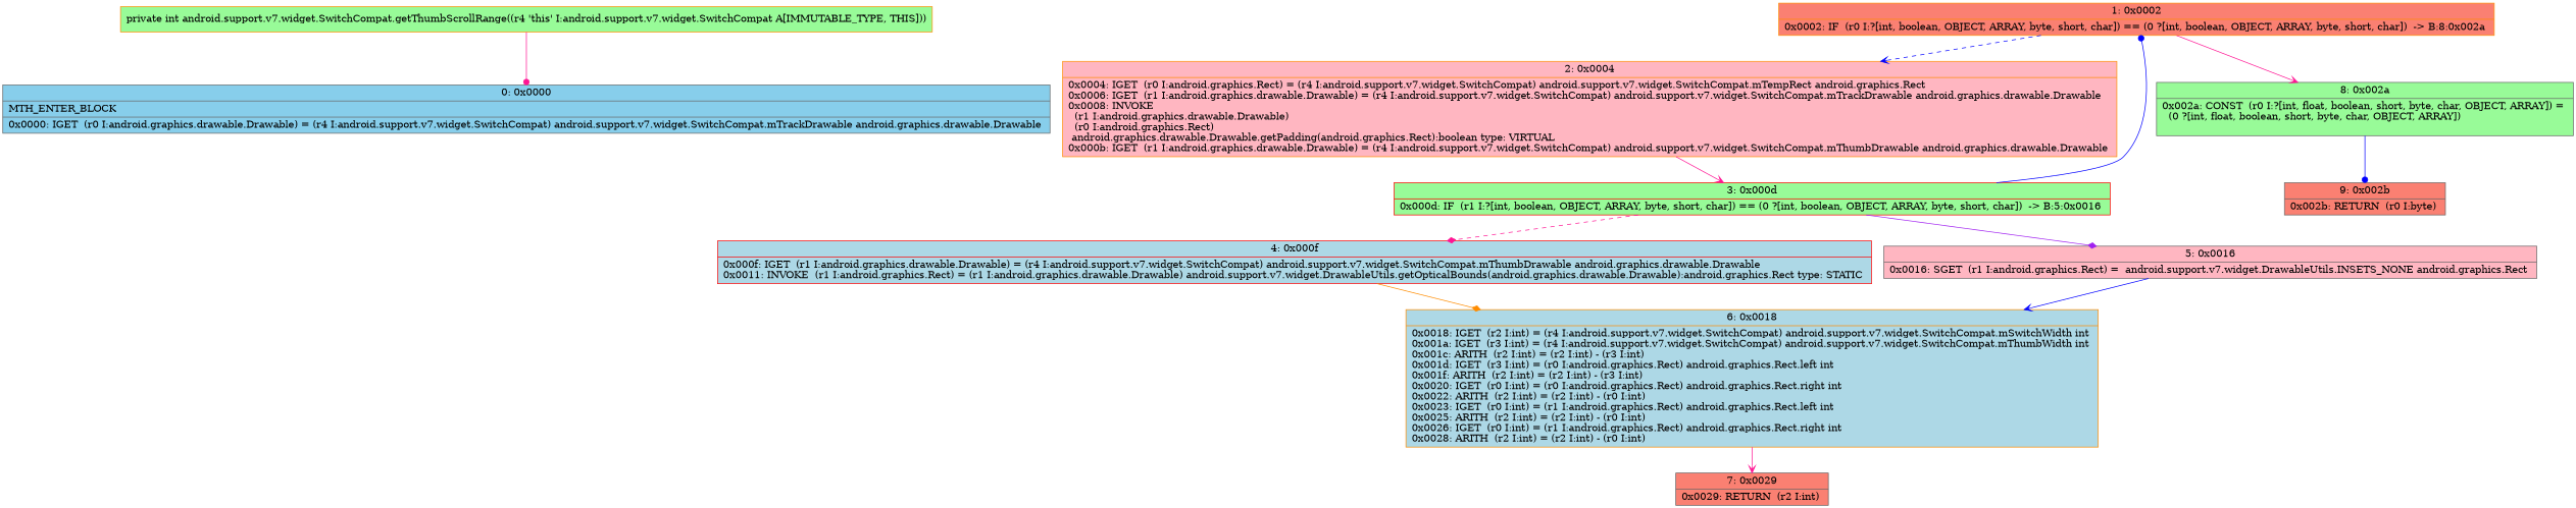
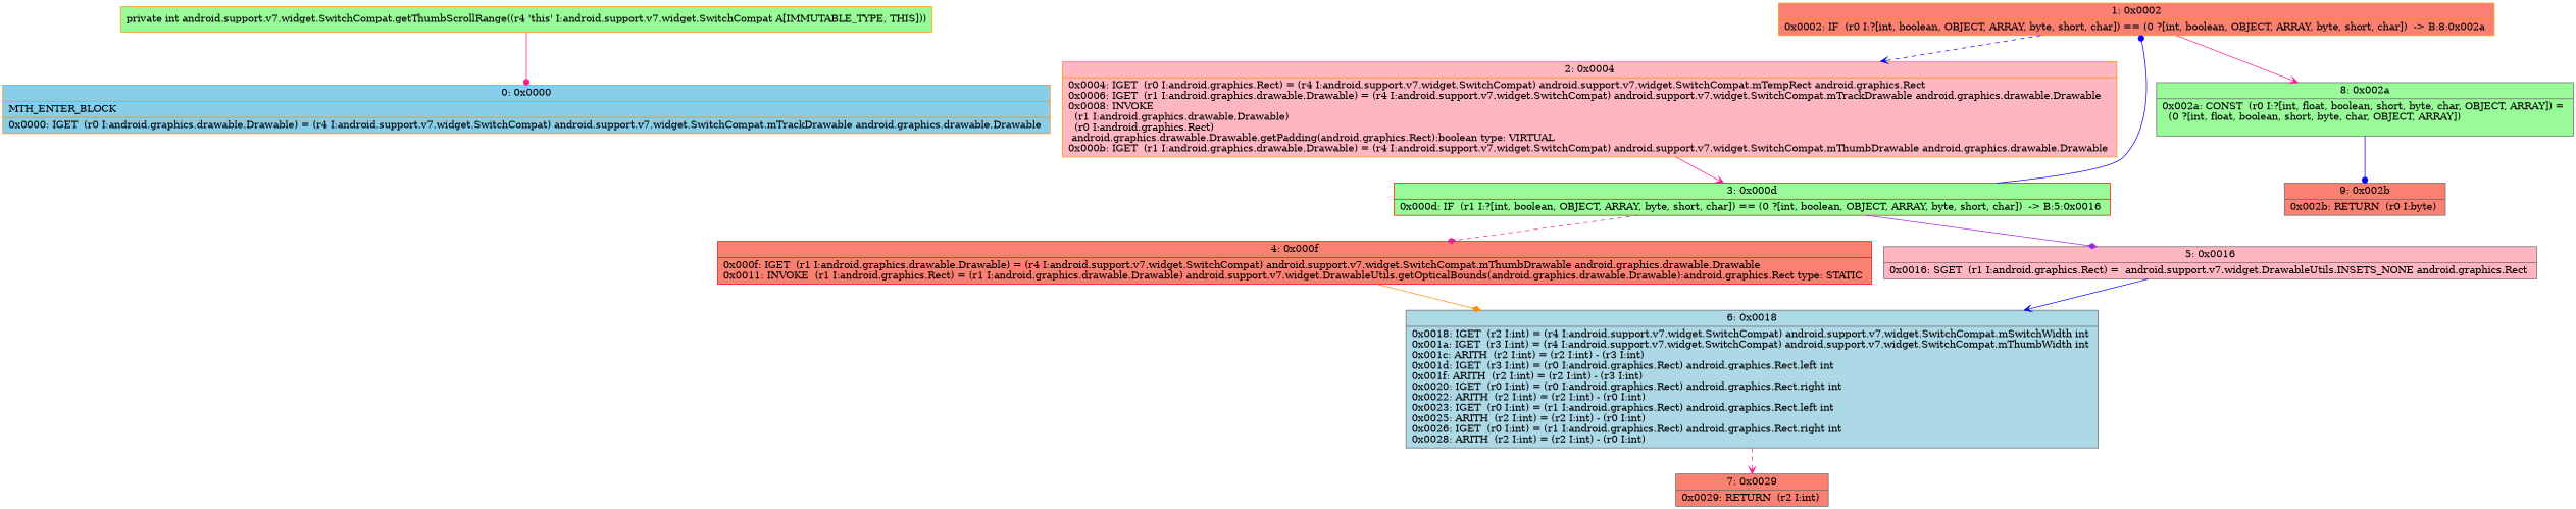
  digraph {
    node [color=gray40 fillcolor=salmon shape=record style=filled]
    edge [arrowhead=vee color=deeppink]
-   n1 [fillcolor=skyblue label="{0\:\ 0x0000|MTH_ENTER_BLOCK\l|0x0000: IGET  (r0 I:android.graphics.drawable.Drawable) = (r4 I:android.support.v7.widget.SwitchCompat) android.support.v7.widget.SwitchCompat.mTrackDrawable android.graphics.drawable.Drawable \l}"]
+   n1 [color=darkorange fillcolor=skyblue label="{0\:\ 0x0000|MTH_ENTER_BLOCK\l|0x0000: IGET  (r0 I:android.graphics.drawable.Drawable) = (r4 I:android.support.v7.widget.SwitchCompat) android.support.v7.widget.SwitchCompat.mTrackDrawable android.graphics.drawable.Drawable \l}"]
    n2 [color=darkorange label="{1\:\ 0x0002|0x0002: IF  (r0 I:?[int, boolean, OBJECT, ARRAY, byte, short, char]) == (0 ?[int, boolean, OBJECT, ARRAY, byte, short, char])  \-\> B:8:0x002a \l}"]
    n3 [color=darkorange fillcolor=lightpink label="{2\:\ 0x0004|0x0004: IGET  (r0 I:android.graphics.Rect) = (r4 I:android.support.v7.widget.SwitchCompat) android.support.v7.widget.SwitchCompat.mTempRect android.graphics.Rect \l0x0006: IGET  (r1 I:android.graphics.drawable.Drawable) = (r4 I:android.support.v7.widget.SwitchCompat) android.support.v7.widget.SwitchCompat.mTrackDrawable android.graphics.drawable.Drawable \l0x0008: INVOKE  \l  (r1 I:android.graphics.drawable.Drawable)\l  (r0 I:android.graphics.Rect)\l android.graphics.drawable.Drawable.getPadding(android.graphics.Rect):boolean type: VIRTUAL \l0x000b: IGET  (r1 I:android.graphics.drawable.Drawable) = (r4 I:android.support.v7.widget.SwitchCompat) android.support.v7.widget.SwitchCompat.mThumbDrawable android.graphics.drawable.Drawable \l}"]
    n4 [fillcolor=palegreen label="{8\:\ 0x002a|0x002a: CONST  (r0 I:?[int, float, boolean, short, byte, char, OBJECT, ARRAY]) = \l  (0 ?[int, float, boolean, short, byte, char, OBJECT, ARRAY])\l \l}"]
    n5 [color=red fillcolor=palegreen label="{3\:\ 0x000d|0x000d: IF  (r1 I:?[int, boolean, OBJECT, ARRAY, byte, short, char]) == (0 ?[int, boolean, OBJECT, ARRAY, byte, short, char])  \-\> B:5:0x0016 \l}"]
    n6 [label="{9\:\ 0x002b|0x002b: RETURN  (r0 I:byte) \l}"]
-   n7 [color=red fillcolor=lightblue label="{4\:\ 0x000f|0x000f: IGET  (r1 I:android.graphics.drawable.Drawable) = (r4 I:android.support.v7.widget.SwitchCompat) android.support.v7.widget.SwitchCompat.mThumbDrawable android.graphics.drawable.Drawable \l0x0011: INVOKE  (r1 I:android.graphics.Rect) = (r1 I:android.graphics.drawable.Drawable) android.support.v7.widget.DrawableUtils.getOpticalBounds(android.graphics.drawable.Drawable):android.graphics.Rect type: STATIC \l}"]
+   n7 [color=red label="{4\:\ 0x000f|0x000f: IGET  (r1 I:android.graphics.drawable.Drawable) = (r4 I:android.support.v7.widget.SwitchCompat) android.support.v7.widget.SwitchCompat.mThumbDrawable android.graphics.drawable.Drawable \l0x0011: INVOKE  (r1 I:android.graphics.Rect) = (r1 I:android.graphics.drawable.Drawable) android.support.v7.widget.DrawableUtils.getOpticalBounds(android.graphics.drawable.Drawable):android.graphics.Rect type: STATIC \l}"]
    n8 [fillcolor=lightpink label="{5\:\ 0x0016|0x0016: SGET  (r1 I:android.graphics.Rect) =  android.support.v7.widget.DrawableUtils.INSETS_NONE android.graphics.Rect \l}"]
-   n9 [color=darkorange fillcolor=lightblue label="{6\:\ 0x0018|0x0018: IGET  (r2 I:int) = (r4 I:android.support.v7.widget.SwitchCompat) android.support.v7.widget.SwitchCompat.mSwitchWidth int \l0x001a: IGET  (r3 I:int) = (r4 I:android.support.v7.widget.SwitchCompat) android.support.v7.widget.SwitchCompat.mThumbWidth int \l0x001c: ARITH  (r2 I:int) = (r2 I:int) \- (r3 I:int) \l0x001d: IGET  (r3 I:int) = (r0 I:android.graphics.Rect) android.graphics.Rect.left int \l0x001f: ARITH  (r2 I:int) = (r2 I:int) \- (r3 I:int) \l0x0020: IGET  (r0 I:int) = (r0 I:android.graphics.Rect) android.graphics.Rect.right int \l0x0022: ARITH  (r2 I:int) = (r2 I:int) \- (r0 I:int) \l0x0023: IGET  (r0 I:int) = (r1 I:android.graphics.Rect) android.graphics.Rect.left int \l0x0025: ARITH  (r2 I:int) = (r2 I:int) \- (r0 I:int) \l0x0026: IGET  (r0 I:int) = (r1 I:android.graphics.Rect) android.graphics.Rect.right int \l0x0028: ARITH  (r2 I:int) = (r2 I:int) \- (r0 I:int) \l}"]
+   n9 [fillcolor=lightblue label="{6\:\ 0x0018|0x0018: IGET  (r2 I:int) = (r4 I:android.support.v7.widget.SwitchCompat) android.support.v7.widget.SwitchCompat.mSwitchWidth int \l0x001a: IGET  (r3 I:int) = (r4 I:android.support.v7.widget.SwitchCompat) android.support.v7.widget.SwitchCompat.mThumbWidth int \l0x001c: ARITH  (r2 I:int) = (r2 I:int) \- (r3 I:int) \l0x001d: IGET  (r3 I:int) = (r0 I:android.graphics.Rect) android.graphics.Rect.left int \l0x001f: ARITH  (r2 I:int) = (r2 I:int) \- (r3 I:int) \l0x0020: IGET  (r0 I:int) = (r0 I:android.graphics.Rect) android.graphics.Rect.right int \l0x0022: ARITH  (r2 I:int) = (r2 I:int) \- (r0 I:int) \l0x0023: IGET  (r0 I:int) = (r1 I:android.graphics.Rect) android.graphics.Rect.left int \l0x0025: ARITH  (r2 I:int) = (r2 I:int) \- (r0 I:int) \l0x0026: IGET  (r0 I:int) = (r1 I:android.graphics.Rect) android.graphics.Rect.right int \l0x0028: ARITH  (r2 I:int) = (r2 I:int) \- (r0 I:int) \l}"]
    n10 [label="{7\:\ 0x0029|0x0029: RETURN  (r2 I:int) \l}"]
    n11 [color=darkorange fillcolor=palegreen label="{private int android.support.v7.widget.SwitchCompat.getThumbScrollRange((r4 'this' I:android.support.v7.widget.SwitchCompat A[IMMUTABLE_TYPE, THIS])) }"]
    n2 -> n3 [color=blue style=dashed]
    n2 -> n4
    n3 -> n5
    n4 -> n6 [arrowhead=dot color=blue]
    n5 -> n2 [arrowhead=dot color=blue]
    n5 -> n7 [arrowhead=diamond style=dashed]
    n5 -> n8 [arrowhead=diamond color=purple]
    n7 -> n9 [arrowhead=diamond color=darkorange]
    n8 -> n9 [color=blue]
-   n9 -> n10
+   n9 -> n10 [style=dashed]
    n11 -> n1 [arrowhead=dot]
  }
